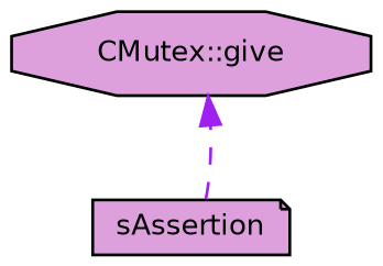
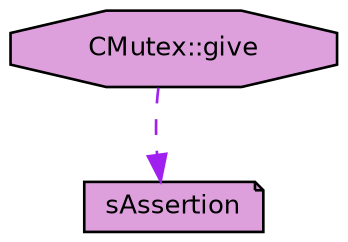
  digraph {
    rankdir=TB
    node [color=black fillcolor=plum fontname=Helvetica fontsize=10 style=filled]
    n1 [fontcolor=black height=0.2 label="CMutex::give" shape=octagon width=0.4]
    n2 [height=0.2 label=sAssertion shape=note width=0.4]
-   n2 -> n1 [color=purple fontname=Helvetica fontsize=10 labelfontname=Helvetica labelfontsize=10 style=dashed]
+   n1 -> n2 [color=purple fontname=Helvetica fontsize=10 labelfontname=Helvetica labelfontsize=10 style=dashed]
  }
